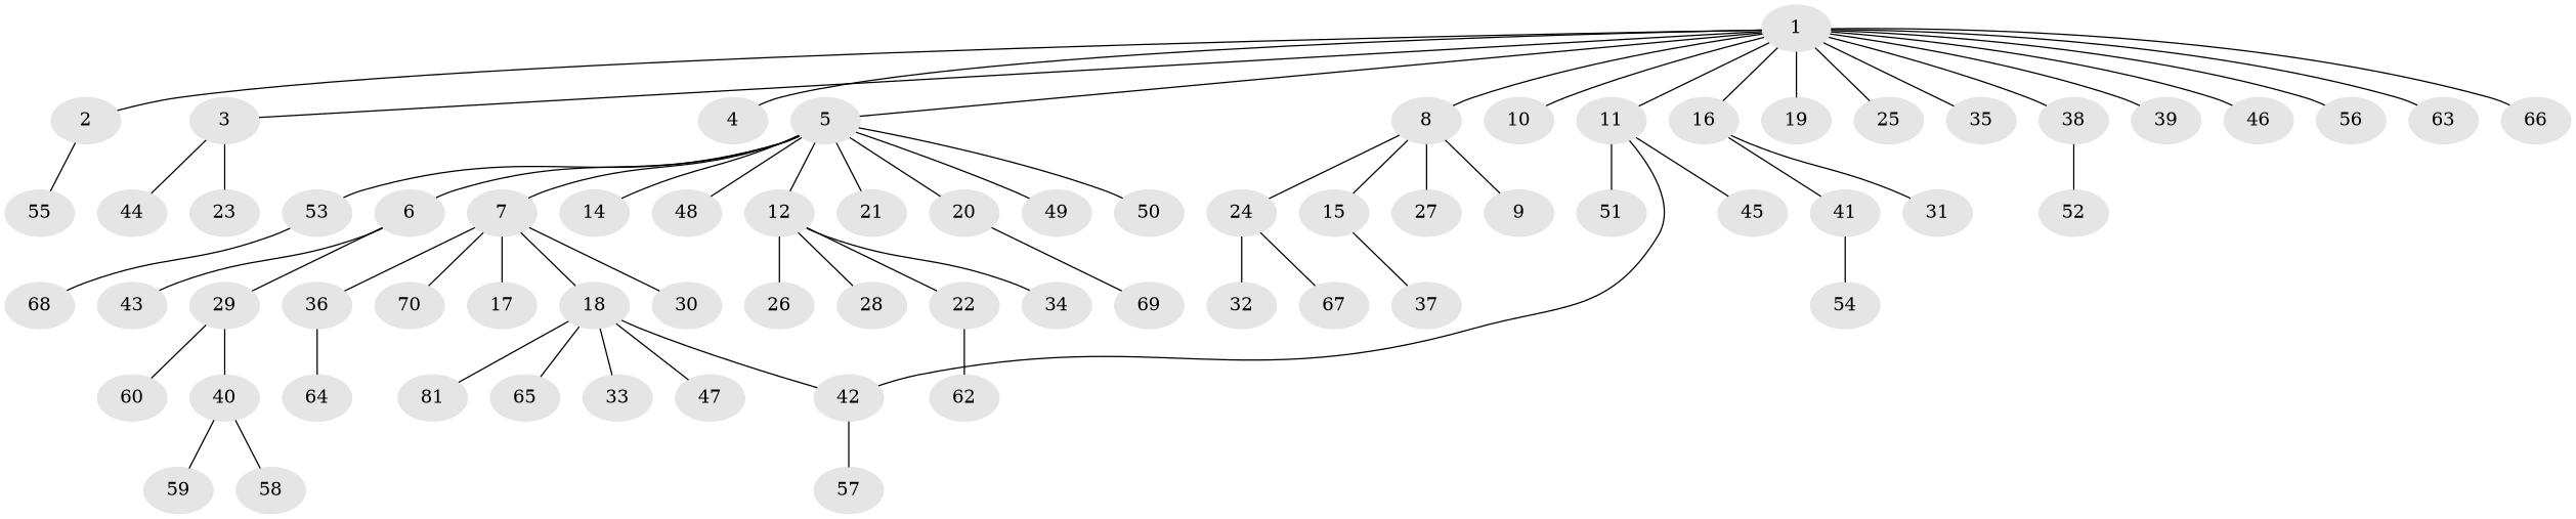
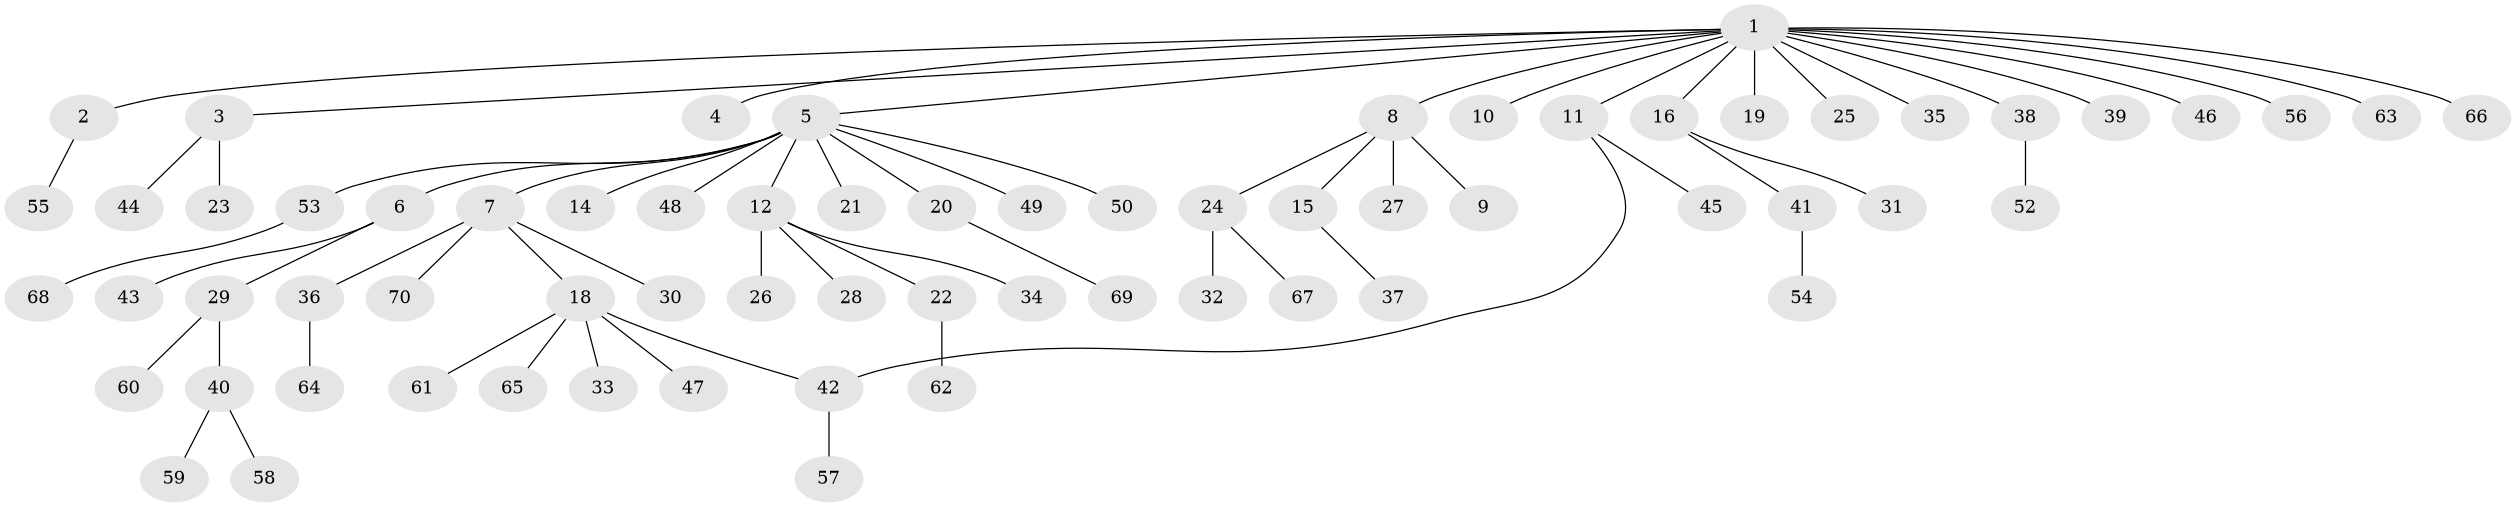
  graph {
    node [color=gray90 style=filled]
    1
    2
    3
    4
    5
    8
    10
    11
    16
    19
    25
    35
    38
    39
    46
    56
    63
    66
    55
    23
    44
    6
    7
    12
    14
    20
    21
    48
    49
    50
    53
    9
    15
    24
    27
    42
    45
-   51
    31
    41
    52
    29
    43
-   17
    18
    30
    36
    70
    22
    26
    28
    34
    69
    68
    40
    60
    33
    47
-   61 [label=81]
+   61
    65
    64
    37
    32
    67
    57
    62
    54
    58
    59
    1 -- 2
    1 -- 3
    1 -- 4
    1 -- 5
    1 -- 8
    1 -- 10
    1 -- 11
    1 -- 16
    1 -- 19
    1 -- 25
    1 -- 35
    1 -- 38
    1 -- 39
    1 -- 46
    1 -- 56
    1 -- 63
    1 -- 66
    2 -- 55
    3 -- 23
    3 -- 44
    5 -- 6
    5 -- 7
    5 -- 12
    5 -- 14
    5 -- 20
    5 -- 21
    5 -- 48
    5 -- 49
    5 -- 50
    5 -- 53
    8 -- 9
    8 -- 15
    8 -- 24
    8 -- 27
    11 -- 42
    11 -- 45
-   11 -- 51
    16 -- 31
    16 -- 41
    38 -- 52
    6 -- 29
    6 -- 43
-   7 -- 17
    7 -- 18
    7 -- 30
    7 -- 36
    7 -- 70
    12 -- 22
    12 -- 26
    12 -- 28
    12 -- 34
    20 -- 69
    53 -- 68
    15 -- 37
    24 -- 32
    24 -- 67
    42 -- 57
    41 -- 54
    29 -- 40
    29 -- 60
    18 -- 42
    18 -- 33
    18 -- 47
    18 -- 61
    18 -- 65
    36 -- 64
    22 -- 62
    40 -- 58
    40 -- 59
  }
